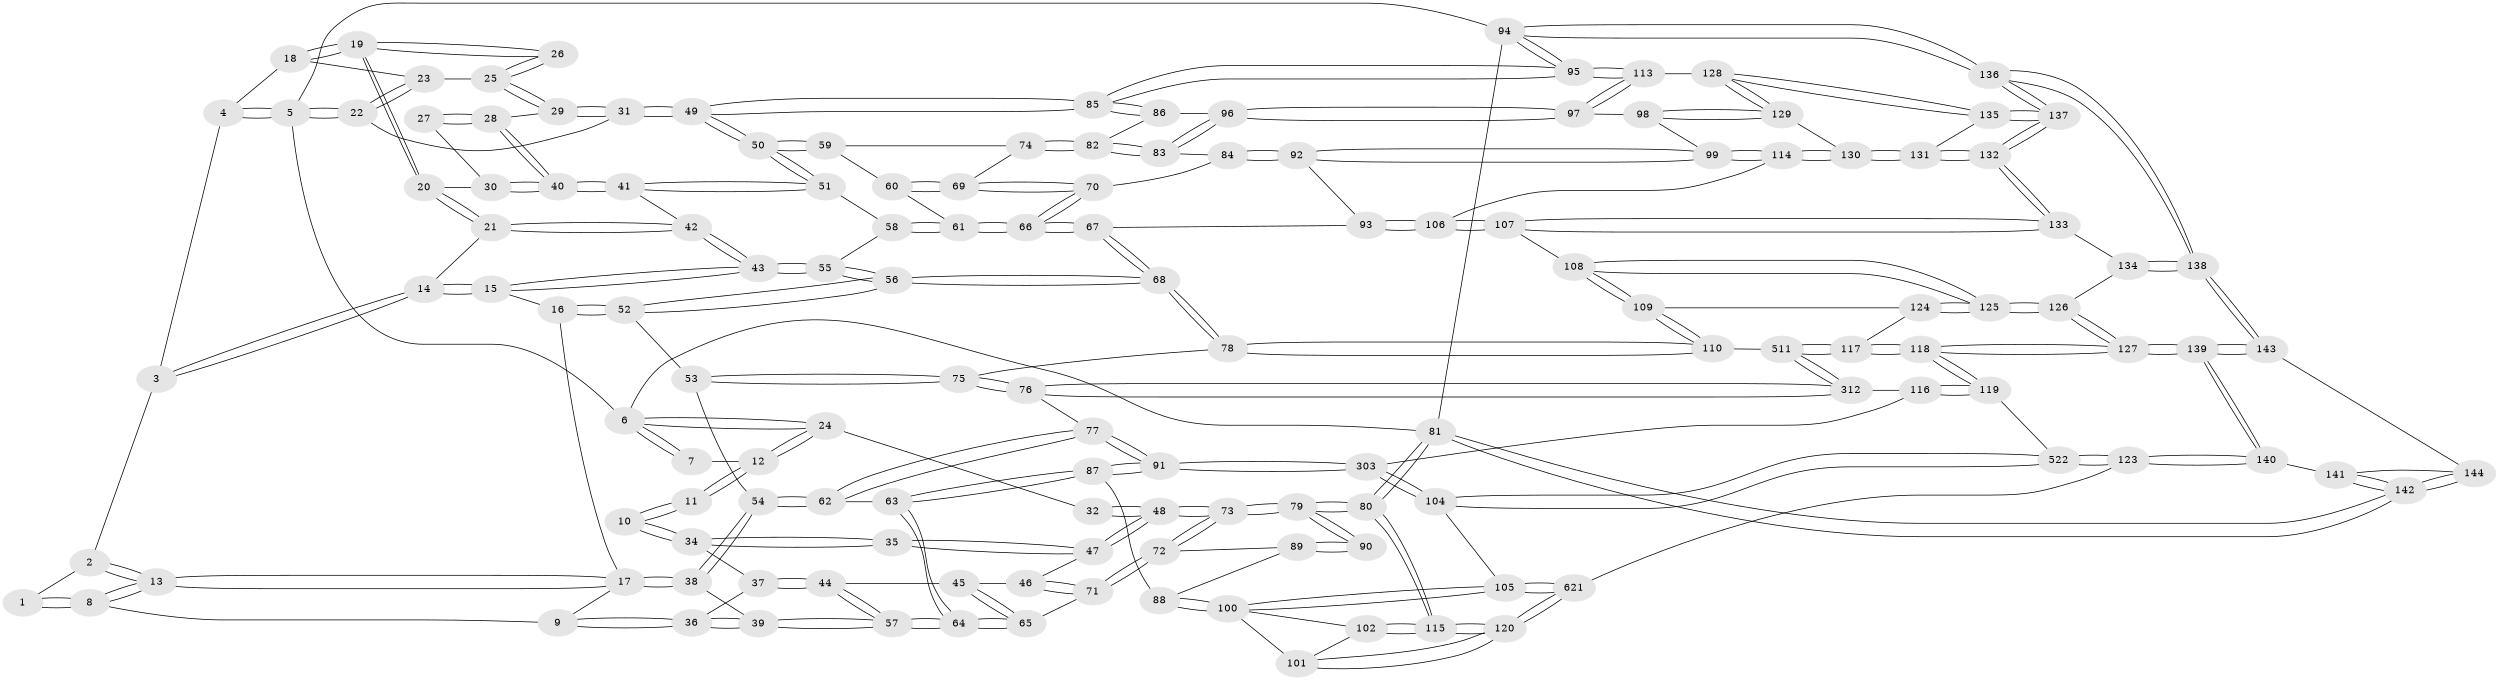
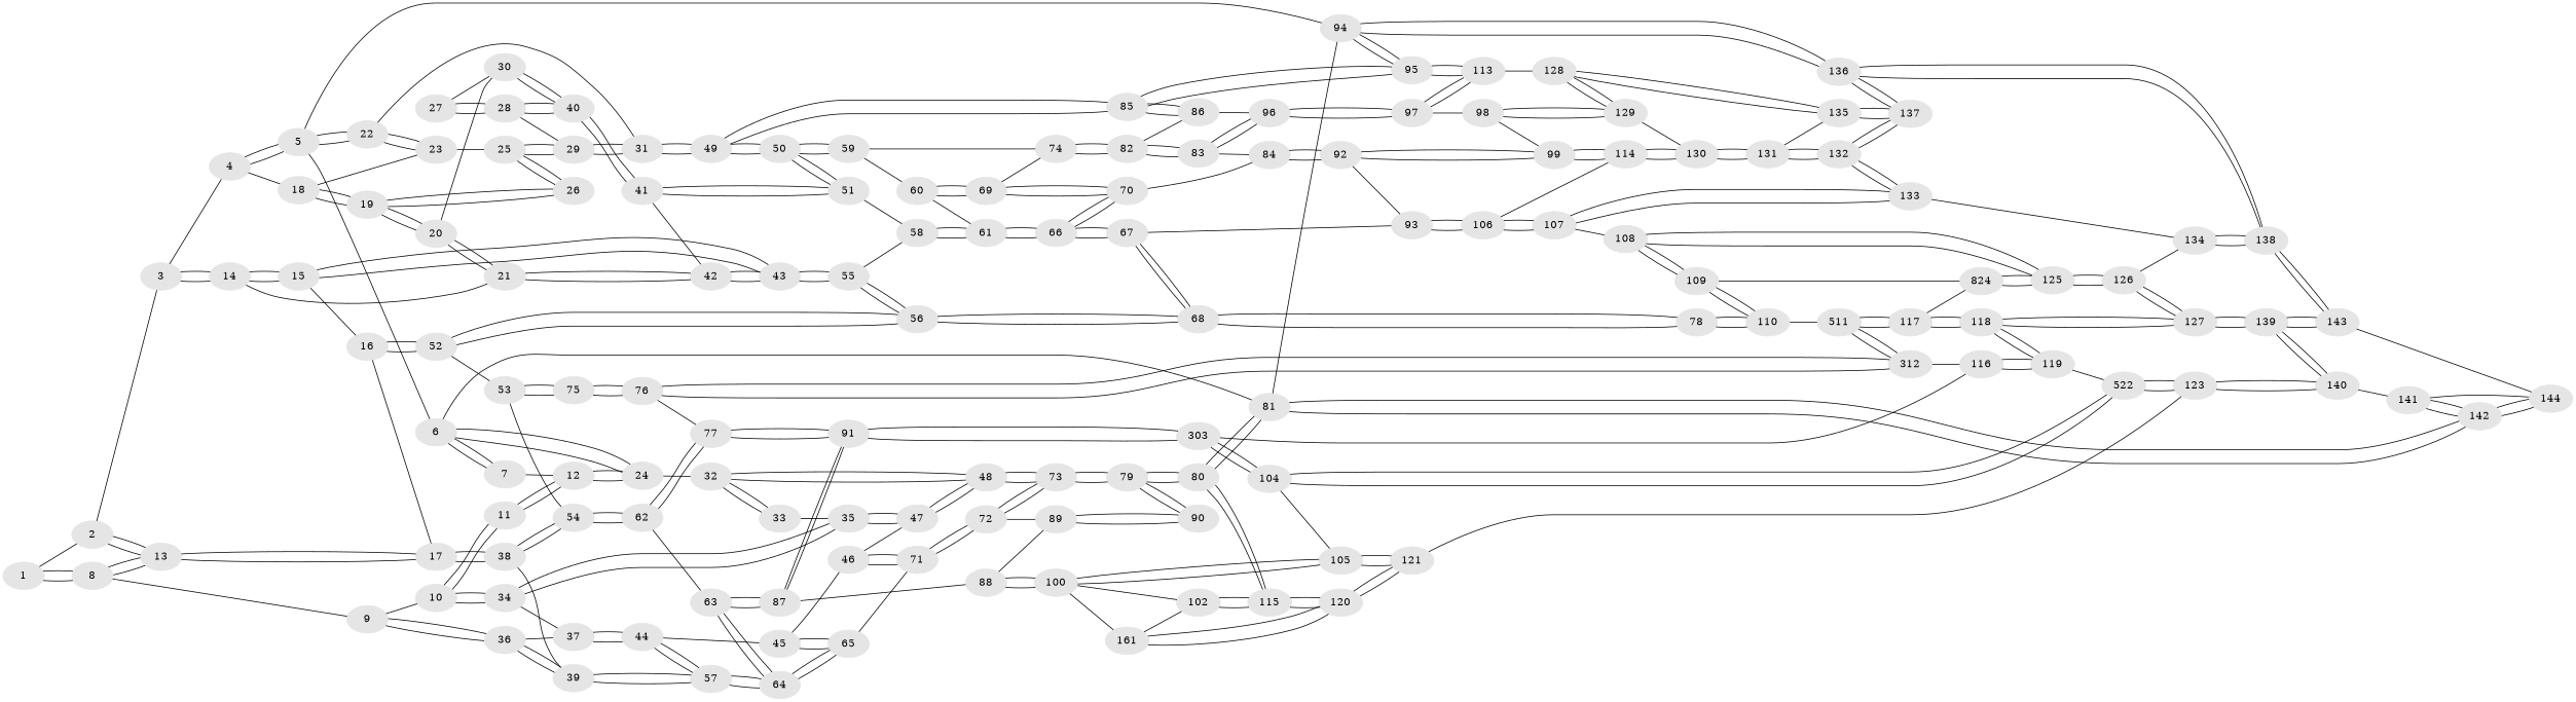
  graph {
    rankdir=LR
    node [color=gray90 style=filled]
    1
    2
    8
    3
    13
    9
    4
    14
    17
    5
    18
    15
    21
    6
    22
    94
    19
    23
    7
    24
    81
    31
    95
    136
    12
    32
    142
    10
    36
    11
    34
    37
    39
    35
    38
    16
    43
    42
    52
    55
    53
    56
    54
    20
    26
    25
    30
    40
    49
    29
+   33
    48
    27
    28
    41
    50
    85
    73
    47
    44
    57
    45
    62
    64
    51
    58
    46
    65
    71
    72
    79
    59
    86
    60
    74
    61
    75
    68
    78
    76
    63
    77
    66
    69
    82
    70
    67
    87
    91
    88
    93
    84
    106
    110
    92
    89
    90
    80
    83
    n100 [label=312]
    116
    n102 [label=303]
    n103 [label=511]
    115
    120
    144
    96
    97
    99
    113
    100
    102
-   101
+   101 [label=161]
    105
    104
    114
    107
    137
    138
    128
    98
    129
    130
-   121 [label=621]
+   121
    n125 [label=522]
    119
    123
    108
    133
    109
    125
    134
-   124
+   124 [label=824]
    126
    117
    118
    135
    131
    127
    139
    140
    141
    143
    132
    1 -- 2
    1 -- 8
    1 -- 8
    2 -- 3
    2 -- 13
    2 -- 13
    8 -- 13
    8 -- 13
    8 -- 9
    3 -- 4
    3 -- 14
    3 -- 14
    13 -- 17
    13 -- 17
-   9 -- 17
+   9 -- 10
    9 -- 36
    9 -- 36
    4 -- 5
    4 -- 5
    4 -- 18
    14 -- 15
    14 -- 15
    14 -- 21
    17 -- 38
    17 -- 38
    5 -- 6
    5 -- 22
    5 -- 22
    5 -- 94
    18 -- 19
    18 -- 19
    18 -- 23
    15 -- 16
    15 -- 43
    15 -- 43
    21 -- 42
    21 -- 42
    6 -- 7
    6 -- 7
    6 -- 24
    6 -- 24
    6 -- 81
    22 -- 23
    22 -- 23
    22 -- 31
    94 -- 95
    94 -- 95
    94 -- 136
    94 -- 136
    19 -- 20
    19 -- 20
    19 -- 26
    19 -- 26
    23 -- 25
    7 -- 12
    24 -- 32
    81 -- 94
    81 -- 142
    81 -- 142
    31 -- 49
    31 -- 49
    95 -- 113
    95 -- 113
    136 -- 137
    136 -- 137
    136 -- 138
    136 -- 138
    12 -- 24
    12 -- 24
+   32 -- 33
+   32 -- 33
    32 -- 48
    32 -- 48
    142 -- 144
    142 -- 144
    10 -- 11
    10 -- 11
    10 -- 34
    10 -- 34
    36 -- 37
    36 -- 39
    36 -- 39
    11 -- 12
    11 -- 12
    34 -- 37
    34 -- 35
    34 -- 35
    37 -- 44
    37 -- 44
    39 -- 57
    39 -- 57
    35 -- 47
    35 -- 47
    38 -- 39
    38 -- 54
    38 -- 54
    16 -- 17
    16 -- 52
    16 -- 52
    43 -- 55
    43 -- 55
    42 -- 43
    42 -- 43
    52 -- 53
    52 -- 56
    52 -- 56
    55 -- 56
    55 -- 56
    55 -- 58
    53 -- 54
    53 -- 75
    53 -- 75
    56 -- 68
    56 -- 68
    54 -- 62
    54 -- 62
    20 -- 21
    20 -- 21
    20 -- 30
    25 -- 26
    25 -- 26
    25 -- 29
    25 -- 29
    30 -- 40
    30 -- 40
    40 -- 41
    40 -- 41
    49 -- 50
    49 -- 50
    49 -- 85
    49 -- 85
    29 -- 31
    29 -- 31
+   33 -- 35
    48 -- 73
    48 -- 73
    27 -- 30
    27 -- 28
    27 -- 28
    28 -- 40
    28 -- 40
    28 -- 29
    41 -- 42
    41 -- 51
    41 -- 51
    50 -- 51
    50 -- 51
    50 -- 59
    50 -- 59
    85 -- 95
    85 -- 95
    85 -- 86
    85 -- 86
    73 -- 79
    73 -- 79
    47 -- 48
    47 -- 48
    44 -- 57
    44 -- 57
    44 -- 45
    57 -- 64
    57 -- 64
    45 -- 46
    45 -- 65
    45 -- 65
    62 -- 63
    62 -- 77
    62 -- 77
    64 -- 65
    64 -- 65
    51 -- 58
    58 -- 61
    58 -- 61
    46 -- 47
    46 -- 71
    46 -- 71
    65 -- 71
    71 -- 72
    71 -- 72
    72 -- 73
    72 -- 73
    72 -- 89
    79 -- 90
    79 -- 90
    79 -- 80
    79 -- 80
    59 -- 60
    59 -- 74
    86 -- 96
    60 -- 61
    60 -- 69
    60 -- 69
    74 -- 82
    74 -- 82
    61 -- 66
    61 -- 66
-   75 -- 78
    75 -- 76
    75 -- 76
    68 -- 78
    68 -- 78
    78 -- 110
    78 -- 110
    76 -- 77
    76 -- n100
    76 -- n100
    63 -- 64
    63 -- 64
    63 -- 87
    63 -- 87
    77 -- 91
    77 -- 91
    66 -- 70
    66 -- 70
    66 -- 67
    66 -- 67
    69 -- 74
    69 -- 70
    69 -- 70
    82 -- 86
    82 -- 83
    82 -- 83
    70 -- 84
    67 -- 68
    67 -- 68
    67 -- 93
    87 -- 91
    87 -- 91
    87 -- 88
    91 -- n102
    91 -- n102
    88 -- 89
    88 -- 100
    88 -- 100
    93 -- 106
    93 -- 106
    84 -- 92
    84 -- 92
    106 -- 114
    106 -- 107
    106 -- 107
    110 -- n103
    92 -- 93
    92 -- 99
    92 -- 99
    89 -- 90
    89 -- 90
    80 -- 81
    80 -- 81
    80 -- 115
    80 -- 115
    83 -- 84
    83 -- 96
    83 -- 96
    n100 -- 116
    116 -- 119
    116 -- 119
    n102 -- 116
    n102 -- 104
    n102 -- 104
    n103 -- n100
    n103 -- n100
    n103 -- 117
    n103 -- 117
    115 -- 120
    115 -- 120
    120 -- 121
    120 -- 121
    96 -- 97
    96 -- 97
    97 -- 113
    97 -- 113
    97 -- 98
    99 -- 114
    99 -- 114
    113 -- 128
    100 -- 102
    100 -- 101
    100 -- 105
    100 -- 105
    102 -- 115
    102 -- 115
    101 -- 120
    101 -- 120
    101 -- 102
    105 -- 121
    105 -- 121
    104 -- 105
    104 -- n125
    104 -- n125
    114 -- 130
    114 -- 130
    107 -- 108
    107 -- 133
    107 -- 133
    138 -- 143
    138 -- 143
    128 -- 129
    128 -- 129
    128 -- 135
    128 -- 135
    98 -- 99
    98 -- 129
    98 -- 129
    129 -- 130
    130 -- 131
    130 -- 131
    121 -- 123
    n125 -- 123
    n125 -- 123
    119 -- n125
    123 -- 140
    123 -- 140
    108 -- 109
    108 -- 109
    108 -- 125
    108 -- 125
    133 -- 134
    109 -- 110
    109 -- 110
    109 -- 124
    125 -- 126
    125 -- 126
    134 -- 138
    134 -- 138
    124 -- 125
    124 -- 125
    126 -- 134
    126 -- 127
    126 -- 127
    117 -- 124
    117 -- 118
    117 -- 118
    118 -- 119
    118 -- 119
    118 -- 127
    118 -- 127
    135 -- 137
    135 -- 137
    131 -- 135
    131 -- 132
    131 -- 132
    127 -- 139
    127 -- 139
    139 -- 140
    139 -- 140
    139 -- 143
    139 -- 143
    140 -- 141
    141 -- 142
    141 -- 142
    141 -- 144
    143 -- 144
    132 -- 137
    132 -- 137
    132 -- 133
    132 -- 133
  }
